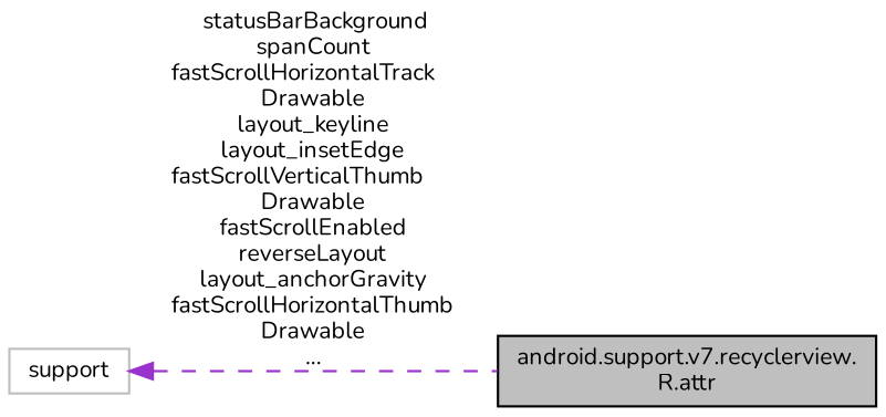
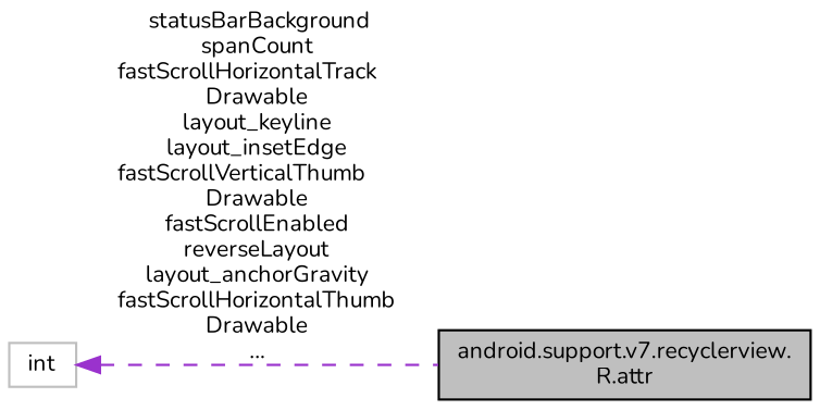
  digraph {
    rankdir=LR
    fontname=Nunito
    node [fontname=Nunito fontsize=10 shape=record style=filled]
    n1 [color=black fillcolor=grey75 fontcolor=black height=0.2 label="android.support.v7.recyclerview.\lR.attr" width=0.4]
-   n2 [color=grey75 fillcolor=white height=0.2 label=support width=0.4]
+   n2 [color=grey75 fillcolor=white height=0.2 label=int width=0.4]
    n2 -> n1 [color=darkorchid3 dir=back fontname=Nunito fontsize=10 label=" statusBarBackground\nspanCount\nfastScrollHorizontalTrack\lDrawable\nlayout_keyline\nlayout_insetEdge\nfastScrollVerticalThumb\lDrawable\nfastScrollEnabled\nreverseLayout\nlayout_anchorGravity\nfastScrollHorizontalThumb\lDrawable\n..." labelfontname=Helvetica labelfontsize=10 style=dashed]
  }
